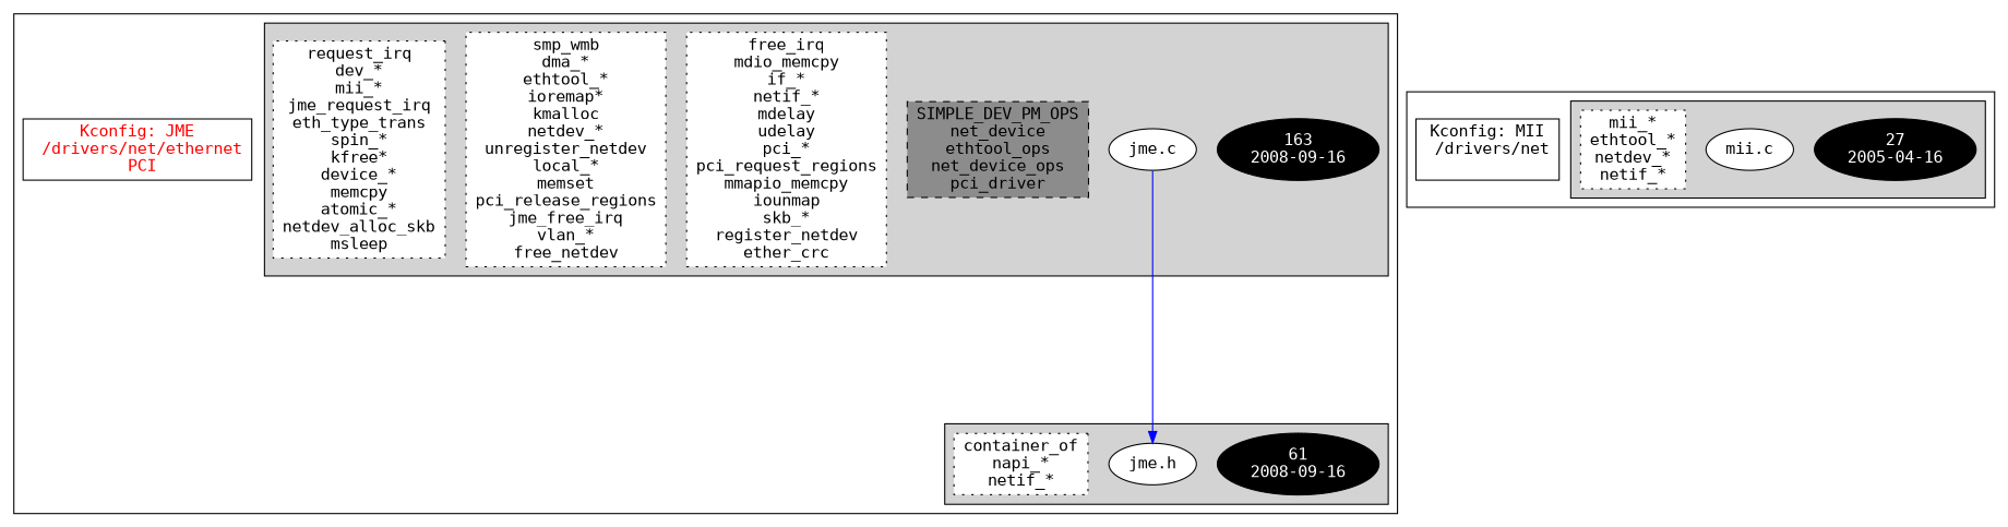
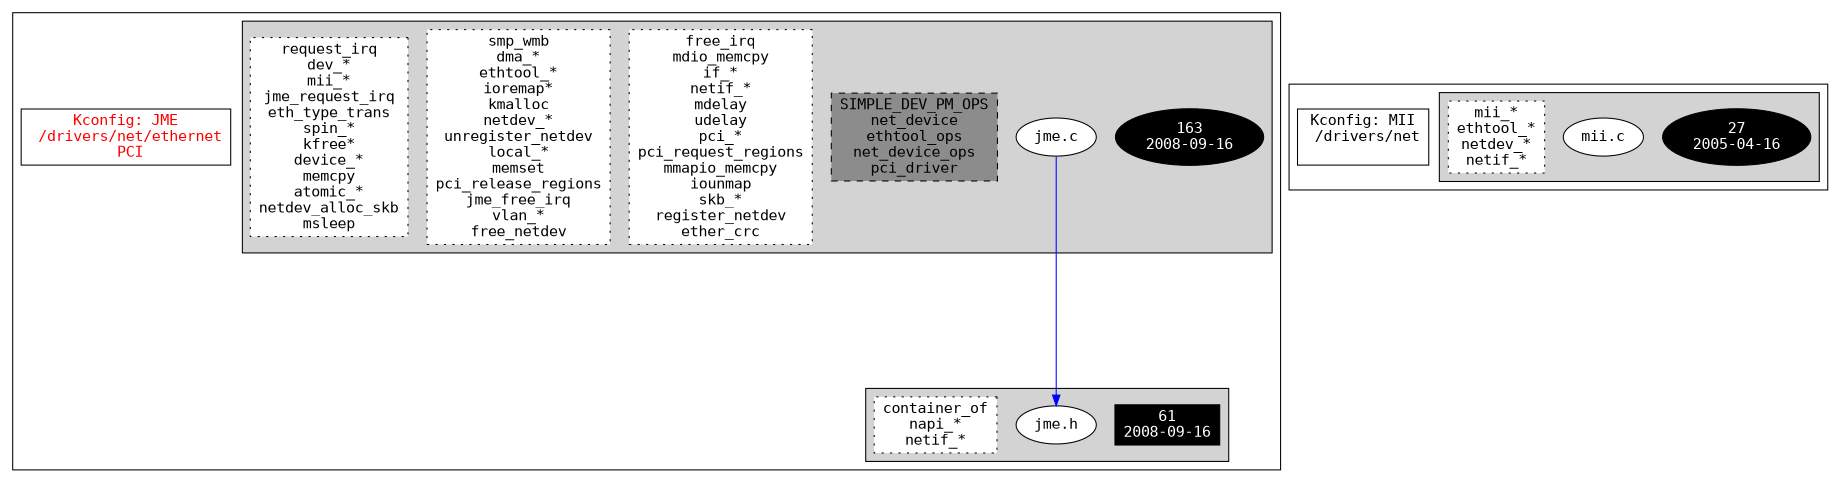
  digraph {
    ranksep=2
    splines=ortho
    fontname="DejaVu Sans Mono"
    node [fillcolor=white fontcolor=black style=filled fontname="DejaVu Sans Mono" shape=box]
    n1 [fillcolor=black fontcolor=white label="163\n2008-09-16" shape=""]
    n2 [label="jme.c\n" shape=""]
    n3 [fillcolor=grey55 label="SIMPLE_DEV_PM_OPS\nnet_device\nethtool_ops\nnet_device_ops\npci_driver\n" style="filled,dashed"]
    n4 [label="free_irq\nmdio_memcpy\nif_*\nnetif_*\nmdelay\nudelay\npci_*\npci_request_regions\nmmapio_memcpy\niounmap\nskb_*\nregister_netdev\nether_crc\n" style="filled,dotted"]
    n5 [label="smp_wmb\ndma_*\nethtool_*\nioremap*\nkmalloc\nnetdev_*\nunregister_netdev\nlocal_*\nmemset\npci_release_regions\njme_free_irq\nvlan_*\nfree_netdev\n" style="filled,dotted"]
    n6 [label="request_irq\ndev_*\nmii_*\njme_request_irq\neth_type_trans\nspin_*\nkfree*\ndevice_*\nmemcpy\natomic_*\nnetdev_alloc_skb\nmsleep\n" style="filled,dotted"]
-   n7 [fillcolor=black fontcolor=white label="61\n2008-09-16" shape=""]
+   n7 [fillcolor=black fontcolor=white label="61\n2008-09-16"]
    n8 [label="jme.h\n" shape=""]
    n9 [label="container_of\nnapi_*\nnetif_*\n" style="filled,dotted"]
    n10 [fontcolor=red label="Kconfig: JME\n /drivers/net/ethernet\n  PCI " fillcolor="" style=""]
    n11 [fillcolor=black fontcolor=white label="27\n2005-04-16" shape=""]
    n12 [label="mii.c\n" shape=""]
    n13 [label="mii_*\nethtool_*\nnetdev_*\nnetif_*\n" style="filled,dotted"]
    n14 [label="Kconfig: MII\n /drivers/net\n " fillcolor="" fontcolor="" style=""]
    subgraph cluster_1 {
      n10
      subgraph cluster_2 {
        style=filled
        n1
        n2
        n3
        n4
        n5
        n6
      }
      subgraph cluster_3 {
        style=filled
        n7
        n8
        n9
      }
    }
    subgraph cluster_4 {
      n14
      subgraph cluster_5 {
        style=filled
        n11
        n12
        n13
      }
    }
    n2 -> n8 [color=blue fontname="DejaVu Sans Mono"]
  }
